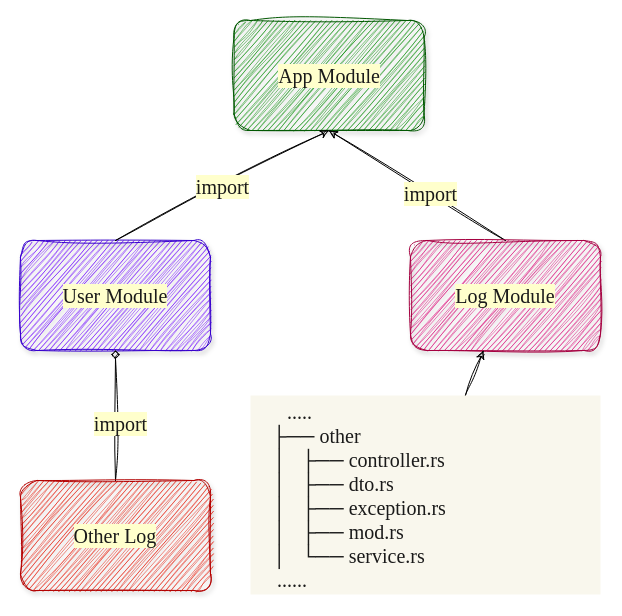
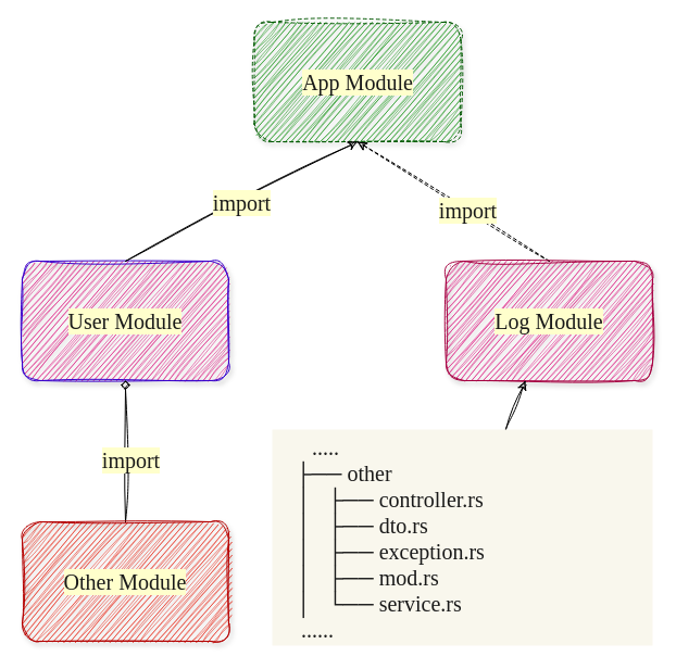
  <mxCell id="0" />
  <mxCell id="1" parent="0" />
- <mxCell id="2" value="App Module" style="rounded=1;whiteSpace=wrap;html=1;hachureGap=4;fontFamily=Architects Daughter;fontSource=https%3A%2F%2Ffonts.googleapis.com%2Fcss%3Ffamily%3DArchitects%2BDaughter;fontSize=20;fillColor=#008a00;fontColor=#1A1A1A;strokeColor=#005700;labelBackgroundColor=#FFFFCC;spacingLeft=10;spacingRight=10;glass=0;sketch=1;curveFitting=1;jiggle=2;shadow=1;" parent="1" vertex="1"><mxGeometry x="233.5" y="20" width="190" height="110" as="geometry" /></mxCell>
- <mxCell id="3" value="User Module" style="rounded=1;whiteSpace=wrap;html=1;hachureGap=4;fontFamily=Architects Daughter;fontSource=https%3A%2F%2Ffonts.googleapis.com%2Fcss%3Ffamily%3DArchitects%2BDaughter;fontSize=20;fillColor=#6a00ff;fontColor=#1A1A1A;strokeColor=#3700CC;labelBackgroundColor=#FFFFCC;spacingLeft=10;spacingRight=10;glass=0;sketch=1;curveFitting=1;jiggle=2;shadow=1;" parent="1" vertex="1"><mxGeometry x="20" y="240" width="190" height="110" as="geometry" /></mxCell>
- <mxCell id="4" style="edgeStyle=none;sketch=1;hachureGap=4;jiggle=2;curveFitting=1;html=1;exitX=0.5;exitY=0;exitDx=0;exitDy=0;entryX=0.5;entryY=1;entryDx=0;entryDy=0;fontFamily=Architects Daughter;fontSource=https%3A%2F%2Ffonts.googleapis.com%2Fcss%3Ffamily%3DArchitects%2BDaughter;fontSize=16;fontColor=#1A1A1A;labelBackgroundColor=#FFFFCC;spacingLeft=10;spacingRight=10;" edge="1" parent="1" source="6" target="2"><mxGeometry relative="1" as="geometry" /></mxCell>
+ <mxCell id="2" value="App Module" style="rounded=1;whiteSpace=wrap;html=1;hachureGap=4;fontFamily=Architects Daughter;fontSource=https%3A%2F%2Ffonts.googleapis.com%2Fcss%3Ffamily%3DArchitects%2BDaughter;fontSize=20;fillColor=#008a00;fontColor=#1A1A1A;strokeColor=#005700;labelBackgroundColor=#FFFFCC;spacingLeft=10;spacingRight=10;glass=0;sketch=1;curveFitting=1;jiggle=2;shadow=1;dashed=1;" parent="1" vertex="1"><mxGeometry x="233.5" y="20" width="190" height="110" as="geometry" /></mxCell>
+ <mxCell id="3" value="User Module" style="rounded=1;whiteSpace=wrap;html=1;hachureGap=4;fontFamily=Architects Daughter;fontSource=https%3A%2F%2Ffonts.googleapis.com%2Fcss%3Ffamily%3DArchitects%2BDaughter;fontSize=20;fillColor=#d80073;fontColor=#1A1A1A;strokeColor=#3700CC;labelBackgroundColor=#FFFFCC;spacingLeft=10;spacingRight=10;glass=0;sketch=1;curveFitting=1;jiggle=2;shadow=1;" parent="1" vertex="1"><mxGeometry x="20" y="240" width="190" height="110" as="geometry" /></mxCell>
+ <mxCell id="4" style="edgeStyle=none;sketch=1;hachureGap=4;jiggle=2;curveFitting=1;html=1;exitX=0.5;exitY=0;exitDx=0;exitDy=0;entryX=0.5;entryY=1;entryDx=0;entryDy=0;fontFamily=Architects Daughter;fontSource=https%3A%2F%2Ffonts.googleapis.com%2Fcss%3Ffamily%3DArchitects%2BDaughter;fontSize=16;fontColor=#1A1A1A;labelBackgroundColor=#FFFFCC;spacingLeft=10;spacingRight=10;dashed=1;" edge="1" parent="1" source="6" target="2"><mxGeometry relative="1" as="geometry" /></mxCell>
  <mxCell id="5" value="import" style="edgeLabel;html=1;align=center;verticalAlign=middle;resizable=0;points=[];fontSize=20;fontFamily=Architects Daughter;fontColor=#1A1A1A;labelBackgroundColor=#FFFFCC;spacingLeft=10;spacingRight=10;" vertex="1" connectable="0" parent="4"><mxGeometry x="-0.14" relative="1" as="geometry"><mxPoint as="offset" /></mxGeometry></mxCell>
  <mxCell id="6" value="Log Module" style="rounded=1;whiteSpace=wrap;html=1;hachureGap=4;fontFamily=Architects Daughter;fontSource=https%3A%2F%2Ffonts.googleapis.com%2Fcss%3Ffamily%3DArchitects%2BDaughter;fontSize=20;fillColor=#d80073;fontColor=#1A1A1A;strokeColor=#A50040;labelBackgroundColor=#FFFFCC;spacingLeft=10;spacingRight=10;glass=0;sketch=1;curveFitting=1;jiggle=2;shadow=1;" parent="1" vertex="1"><mxGeometry x="410" y="240" width="190" height="110" as="geometry" /></mxCell>
  <mxCell id="7" value="" style="endArrow=classic;html=1;sketch=1;hachureGap=4;jiggle=2;curveFitting=1;fontFamily=Architects Daughter;fontSource=https%3A%2F%2Ffonts.googleapis.com%2Fcss%3Ffamily%3DArchitects%2BDaughter;fontSize=16;entryX=0.5;entryY=1;entryDx=0;entryDy=0;exitX=0.5;exitY=0;exitDx=0;exitDy=0;fontColor=#1A1A1A;labelBackgroundColor=#FFFFCC;spacingLeft=10;spacingRight=10;" edge="1" parent="1" source="3" target="2"><mxGeometry relative="1" as="geometry"><mxPoint x="100" y="250" as="sourcePoint" /><mxPoint x="200" y="250" as="targetPoint" /></mxGeometry></mxCell>
  <mxCell id="8" value="import" style="edgeLabel;resizable=0;html=1;align=center;verticalAlign=middle;sketch=1;hachureGap=4;jiggle=2;curveFitting=1;fontFamily=Architects Daughter;fontSource=https%3A%2F%2Ffonts.googleapis.com%2Fcss%3Ffamily%3DArchitects%2BDaughter;fontSize=20;fontColor=#1A1A1A;labelBackgroundColor=#FFFFCC;spacingLeft=10;spacingRight=10;" connectable="0" vertex="1" parent="7"><mxGeometry relative="1" as="geometry" /></mxCell>
  <mxCell id="9" style="edgeStyle=none;sketch=1;hachureGap=4;jiggle=2;curveFitting=1;html=1;exitX=0.5;exitY=0;exitDx=0;exitDy=0;fontFamily=Architects Daughter;fontSource=https%3A%2F%2Ffonts.googleapis.com%2Fcss%3Ffamily%3DArchitects%2BDaughter;fontSize=16;fontColor=#1A1A1A;labelBackgroundColor=#FFFFCC;spacingLeft=10;spacingRight=10;endArrow=diamond;" edge="1" parent="1" source="11" target="3"><mxGeometry relative="1" as="geometry" /></mxCell>
  <mxCell id="10" value="import" style="edgeLabel;html=1;align=center;verticalAlign=middle;resizable=0;points=[];fontSize=20;fontFamily=Architects Daughter;fontColor=#1A1A1A;labelBackgroundColor=#FFFFCC;spacingLeft=10;spacingRight=10;" vertex="1" connectable="0" parent="9"><mxGeometry x="-0.106" y="-4" relative="1" as="geometry"><mxPoint as="offset" /></mxGeometry></mxCell>
- <mxCell id="11" value="Other Log" style="rounded=1;whiteSpace=wrap;html=1;hachureGap=4;fontFamily=Architects Daughter;fontSource=https%3A%2F%2Ffonts.googleapis.com%2Fcss%3Ffamily%3DArchitects%2BDaughter;fontSize=20;fillColor=#e51400;fontColor=#1A1A1A;strokeColor=#B20000;labelBackgroundColor=#FFFFCC;spacingLeft=10;spacingRight=10;glass=0;sketch=1;curveFitting=1;jiggle=2;shadow=1;" vertex="1" parent="1"><mxGeometry x="20" y="480" width="190" height="110" as="geometry" /></mxCell>
+ <mxCell id="11" value="Other Module" style="rounded=1;whiteSpace=wrap;html=1;hachureGap=4;fontFamily=Architects Daughter;fontSource=https%3A%2F%2Ffonts.googleapis.com%2Fcss%3Ffamily%3DArchitects%2BDaughter;fontSize=20;fillColor=#e51400;fontColor=#1A1A1A;strokeColor=#B20000;labelBackgroundColor=#FFFFCC;spacingLeft=10;spacingRight=10;glass=0;sketch=1;curveFitting=1;jiggle=2;shadow=1;" vertex="1" parent="1"><mxGeometry x="20" y="480" width="190" height="110" as="geometry" /></mxCell>
  <mxCell id="12" style="edgeStyle=none;sketch=1;hachureGap=4;jiggle=2;curveFitting=1;html=1;labelBackgroundColor=#FFFFCC;fontFamily=Architects Daughter;fontSource=https%3A%2F%2Ffonts.googleapis.com%2Fcss%3Ffamily%3DArchitects%2BDaughter;fontSize=16;fontColor=#1A1A1A;" edge="1" parent="1" source="13" target="6"><mxGeometry relative="1" as="geometry" /></mxCell>
  <mxCell id="13" value="&lt;div&gt;&lt;font color=&quot;#1a1a1a&quot;&gt;&amp;nbsp; &amp;nbsp; &amp;nbsp; &amp;nbsp;.....&lt;br&gt;&amp;nbsp; &amp;nbsp; ├── other&lt;/font&gt;&lt;/div&gt;&lt;div&gt;&lt;font color=&quot;#1a1a1a&quot;&gt;&amp;nbsp; &amp;nbsp; │&amp;nbsp; &amp;nbsp;├── controller.rs&amp;nbsp; &amp;nbsp;&amp;nbsp;&lt;/font&gt;&lt;/div&gt;&lt;div&gt;&lt;font color=&quot;#1a1a1a&quot;&gt;&amp;nbsp; &amp;nbsp; │&amp;nbsp; &amp;nbsp;├── dto.rs&lt;/font&gt;&lt;/div&gt;&lt;div&gt;&lt;font color=&quot;#1a1a1a&quot;&gt;&amp;nbsp; &amp;nbsp; │&amp;nbsp; &amp;nbsp;├── exception.rs&lt;/font&gt;&lt;/div&gt;&lt;div&gt;&lt;font color=&quot;#1a1a1a&quot;&gt;&amp;nbsp; &amp;nbsp; │&amp;nbsp; &amp;nbsp;├── mod.rs&lt;/font&gt;&lt;/div&gt;&lt;div&gt;&lt;font color=&quot;#1a1a1a&quot;&gt;&amp;nbsp; &amp;nbsp; │&amp;nbsp; &amp;nbsp;└── service.rs&lt;br&gt;&amp;nbsp; &amp;nbsp; &amp;nbsp;......&lt;/font&gt;&lt;/div&gt;" style="text;html=1;strokeColor=none;fillColor=#f9f7ed;align=left;verticalAlign=middle;whiteSpace=wrap;rounded=0;labelBackgroundColor=none;hachureGap=4;fontFamily=Architects Daughter;fontSource=https%3A%2F%2Ffonts.googleapis.com%2Fcss%3Ffamily%3DArchitects%2BDaughter;fontSize=20;" vertex="1" parent="1"><mxGeometry x="250" y="395" width="350" height="199" as="geometry" /></mxCell>
